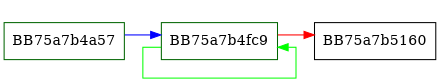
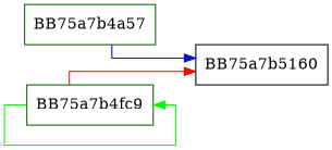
  digraph {
    rankdir=LR
    splines=ortho
    node [color=darkgreen shape=box]
    n1 [label=BB75a7b4a57]
    BB75a7b4fc9
    BB75a7b5160 [color=black]
-   n1 -> BB75a7b4fc9 [color=blue]
+   n1 -> BB75a7b5160 [color=blue]
    BB75a7b4fc9 -> BB75a7b4fc9 [color=green]
    BB75a7b4fc9 -> BB75a7b5160 [color=red]
  }
